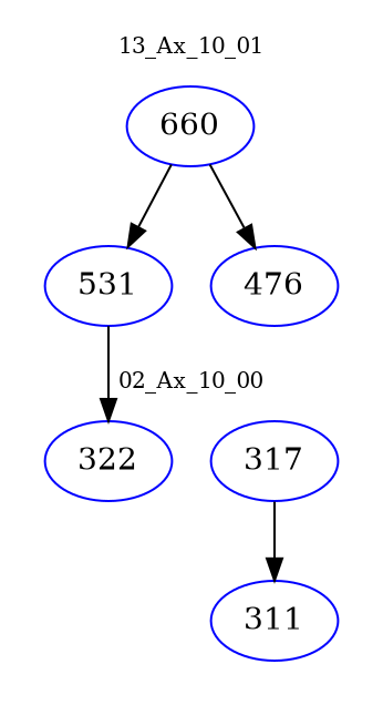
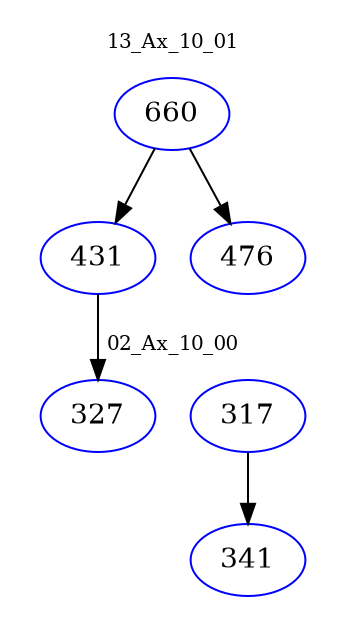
  digraph {
    node [color=blue]
    edge [color=black]
    n1 [label=317]
-   n2 [label=311]
-   n3 [label=322]
+   n2 [label=341]
+   n3 [label=327]
    n4 [label=660]
-   n5 [label=531]
+   n5 [label=431]
    n6 [label=476]
    subgraph cluster_1 {
      color=white
      fontsize=10
      label="02_Ax_10_00"
      n1
      n2
      n3
    }
    subgraph cluster_2 {
      color=white
      fontsize=10
      label="13_Ax_10_01"
      n4
      n5
      n6
    }
    n1 -> n2
    n4 -> n5
    n4 -> n6
    n5 -> n3
  }
